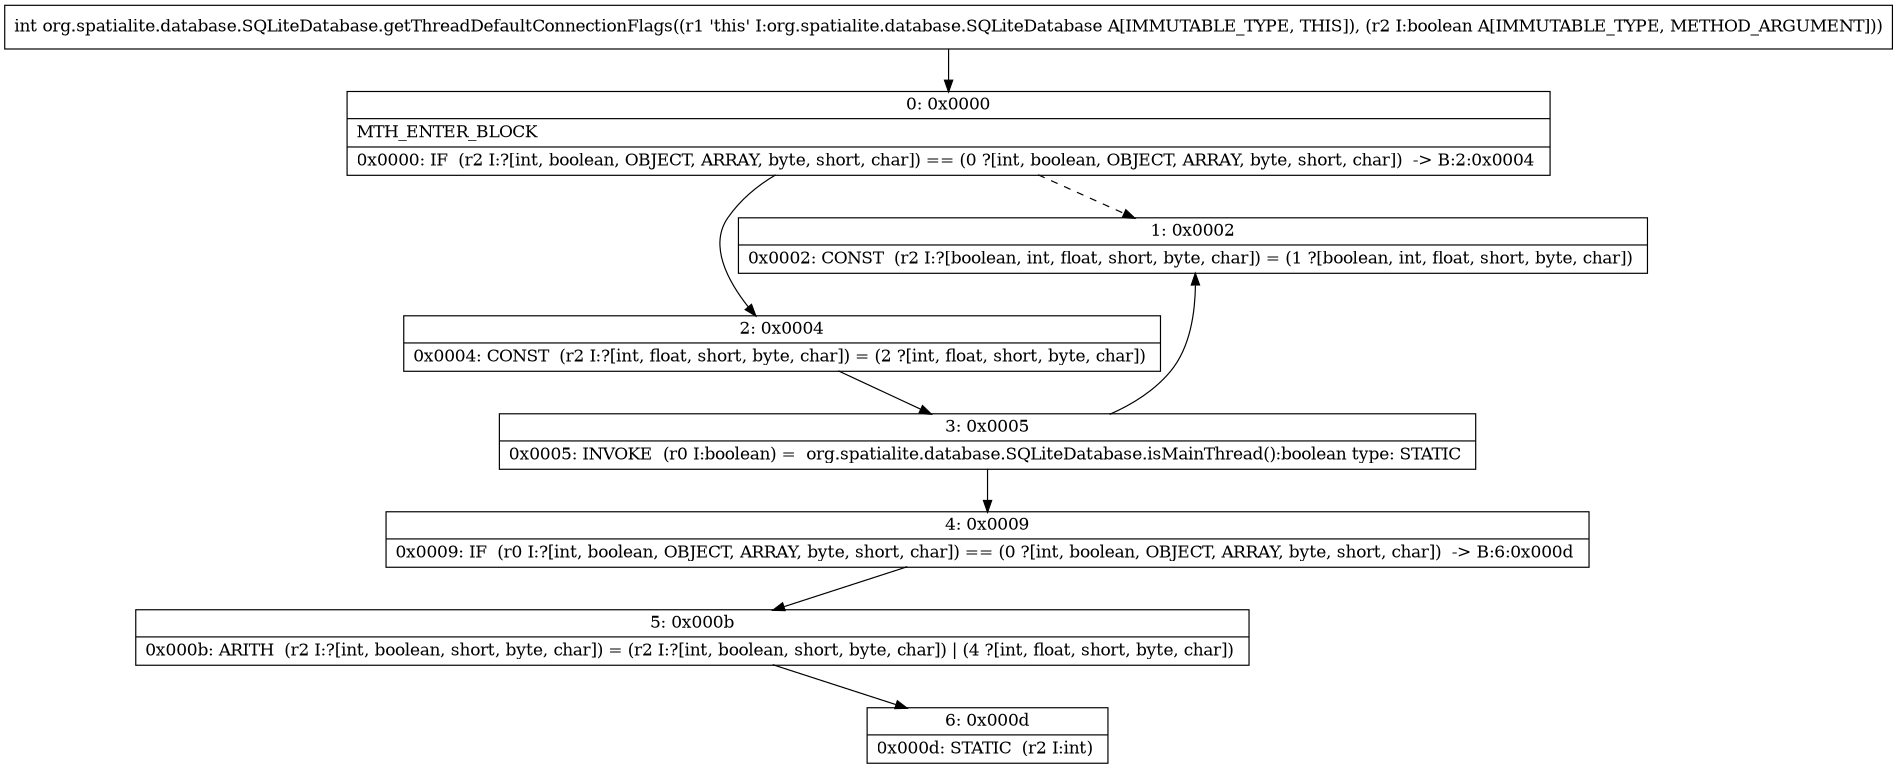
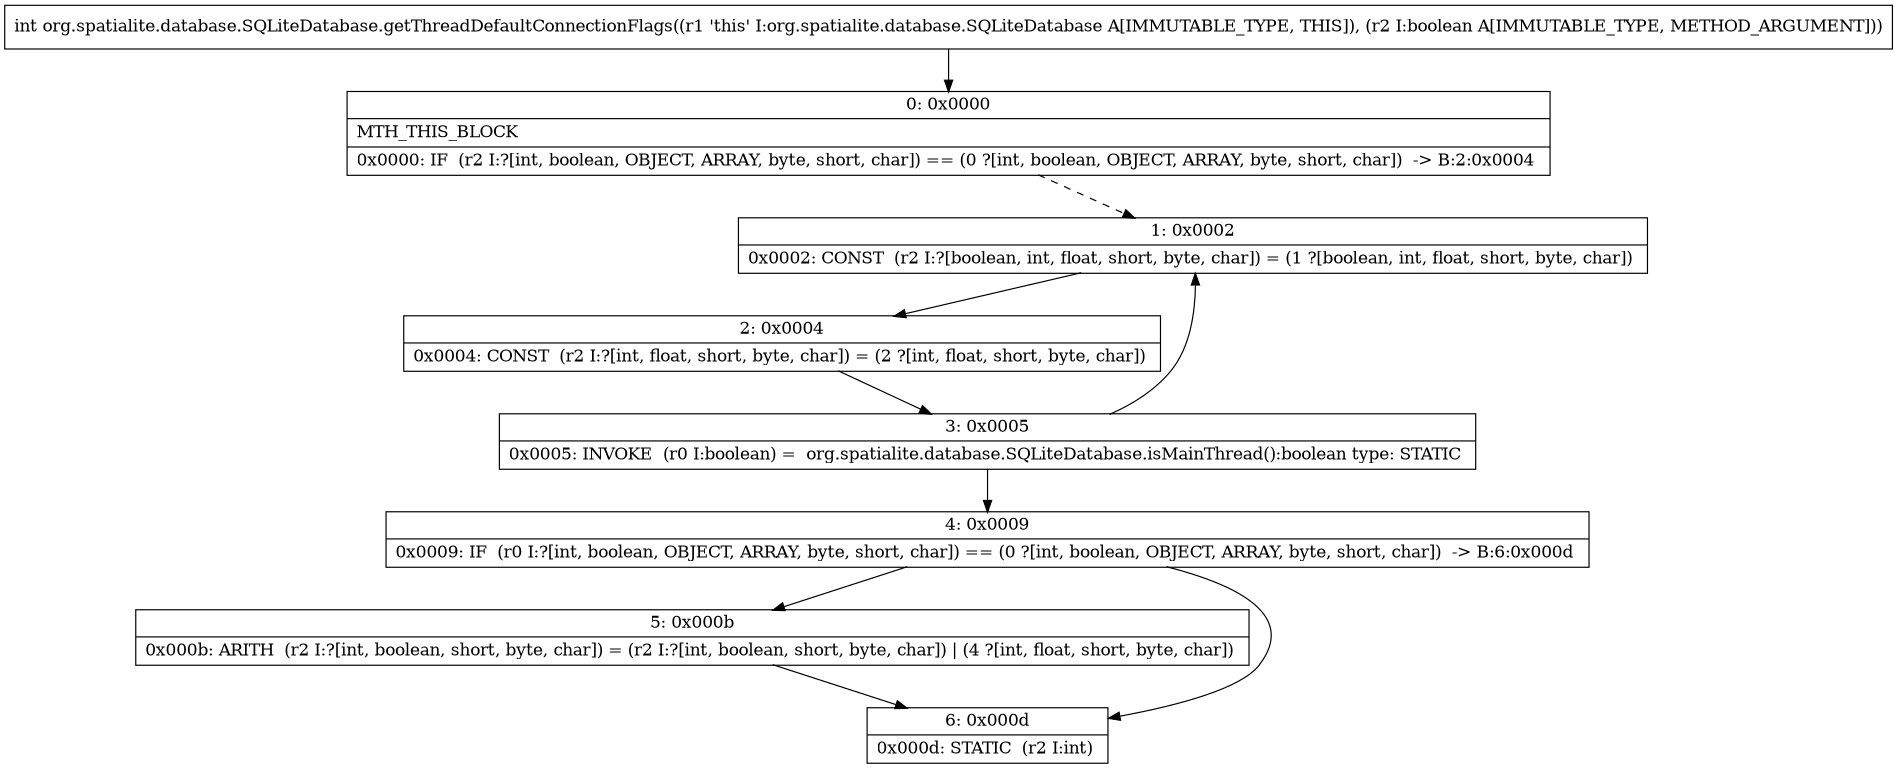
  digraph {
    node [shape=record]
-   n1 [label="{0\:\ 0x0000|MTH_ENTER_BLOCK\l|0x0000: IF  (r2 I:?[int, boolean, OBJECT, ARRAY, byte, short, char]) == (0 ?[int, boolean, OBJECT, ARRAY, byte, short, char])  \-\> B:2:0x0004 \l}"]
+   n1 [label="{0\:\ 0x0000|MTH_THIS_BLOCK\l|0x0000: IF  (r2 I:?[int, boolean, OBJECT, ARRAY, byte, short, char]) == (0 ?[int, boolean, OBJECT, ARRAY, byte, short, char])  \-\> B:2:0x0004 \l}"]
    n2 [label="{1\:\ 0x0002|0x0002: CONST  (r2 I:?[boolean, int, float, short, byte, char]) = (1 ?[boolean, int, float, short, byte, char]) \l}"]
    n3 [label="{2\:\ 0x0004|0x0004: CONST  (r2 I:?[int, float, short, byte, char]) = (2 ?[int, float, short, byte, char]) \l}"]
    n4 [label="{3\:\ 0x0005|0x0005: INVOKE  (r0 I:boolean) =  org.spatialite.database.SQLiteDatabase.isMainThread():boolean type: STATIC \l}"]
    n5 [label="{4\:\ 0x0009|0x0009: IF  (r0 I:?[int, boolean, OBJECT, ARRAY, byte, short, char]) == (0 ?[int, boolean, OBJECT, ARRAY, byte, short, char])  \-\> B:6:0x000d \l}"]
    n6 [label="{5\:\ 0x000b|0x000b: ARITH  (r2 I:?[int, boolean, short, byte, char]) = (r2 I:?[int, boolean, short, byte, char]) \| (4 ?[int, float, short, byte, char]) \l}"]
    n7 [label="{6\:\ 0x000d|0x000d: STATIC  (r2 I:int) \l}"]
    n8 [label="{int org.spatialite.database.SQLiteDatabase.getThreadDefaultConnectionFlags((r1 'this' I:org.spatialite.database.SQLiteDatabase A[IMMUTABLE_TYPE, THIS]), (r2 I:boolean A[IMMUTABLE_TYPE, METHOD_ARGUMENT])) }"]
    n1 -> n2 [style=dashed]
-   n1 -> n3
+   n2 -> n3
    n3 -> n4
    n4 -> n2
    n4 -> n5
    n5 -> n6 [style=solid]
+   n5 -> n7
    n6 -> n7
    n8 -> n1
  }
